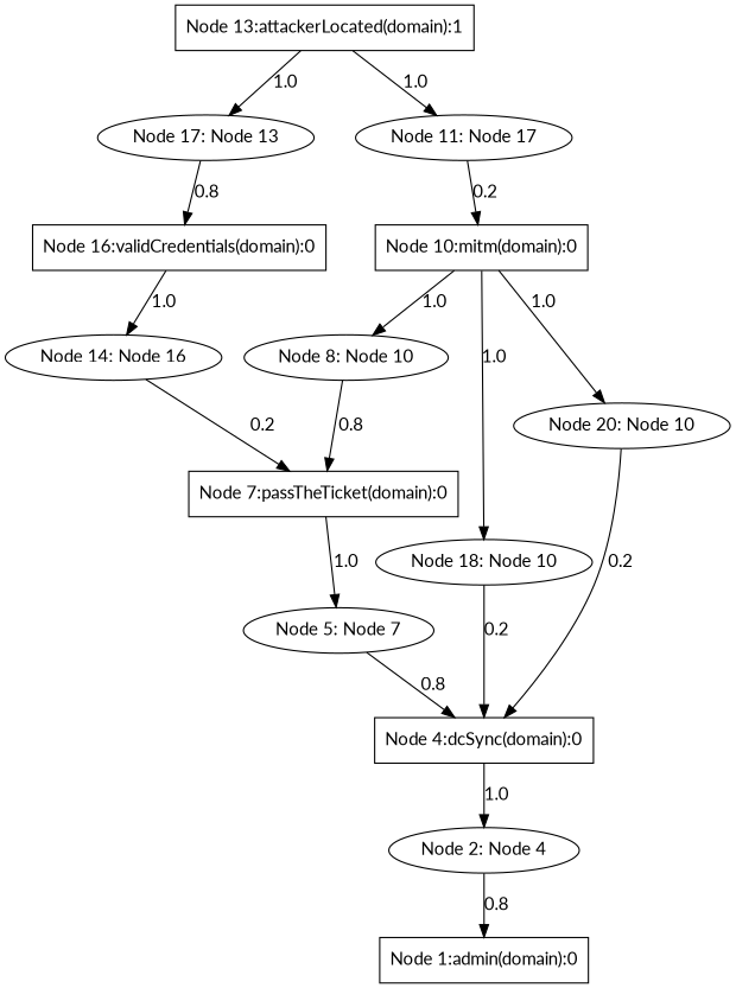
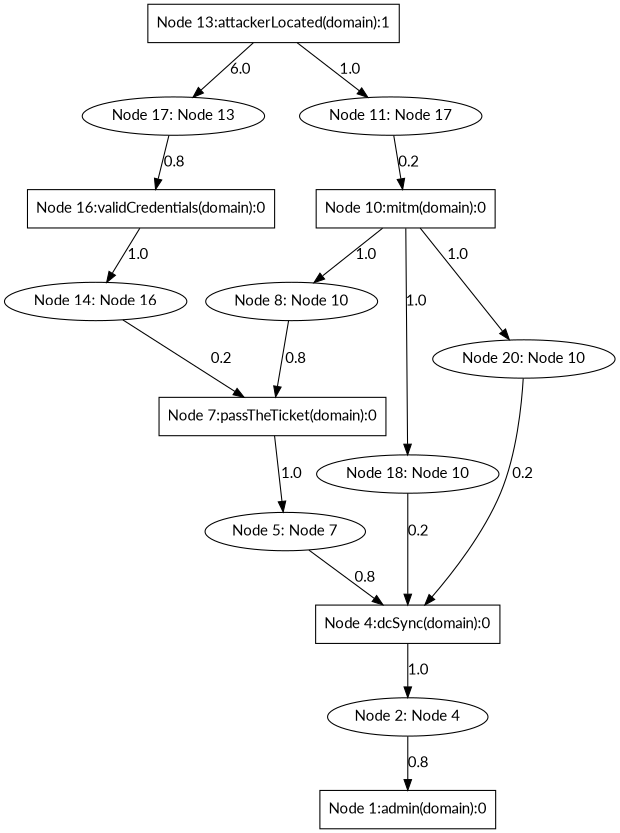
  strict digraph {
    fontname=Lato
    node [fontname=Lato nodeType=AND probArray=1.0 shape=ellipse]
    edge [color=black fontname=Lato]
    n1 [label="Node 20: Node 10"]
    n2 [label="Node 4:dcSync(domain):0" nodeType=OR probArray="0.8 0.2 0.2" shape=box]
    n3 [label="Node 2: Node 4"]
    n4 [label="Node 18: Node 10"]
    n5 [label="Node 17: Node 13"]
    n6 [label="Node 16:validCredentials(domain):0" nodeType=OR probArray=0.8 shape=box]
    n7 [label="Node 14: Node 16"]
    n8 [label="Node 7:passTheTicket(domain):0" nodeType=OR probArray="0.8 0.2" shape=box]
    n9 [label="Node 5: Node 7"]
    n10 [label="Node 13:attackerLocated(domain):1" shape=box]
    n11 [label="Node 11: Node 17"]
    n12 [label="Node 10:mitm(domain):0" nodeType=OR probArray=0.2 shape=box]
    n13 [label="Node 8: Node 10"]
    n14 [label="Node 1:admin(domain):0" nodeType=OR probArray=0.8 shape=box]
    n1 -> n2 [label=0.2]
    n2 -> n3 [label=1.0]
    n3 -> n14 [label=0.8]
    n4 -> n2 [label=0.2]
    n5 -> n6 [label=0.8]
    n6 -> n7 [label=1.0]
    n7 -> n8 [label=0.2]
    n8 -> n9 [label=1.0]
    n9 -> n2 [label=0.8]
-   n10 -> n5 [label=1.0]
+   n10 -> n5 [label=6.0]
    n10 -> n11 [label=1.0]
    n11 -> n12 [label=0.2]
    n12 -> n1 [label=1.0]
    n12 -> n4 [label=1.0]
    n12 -> n13 [label=1.0]
    n13 -> n8 [label=0.8]
  }
